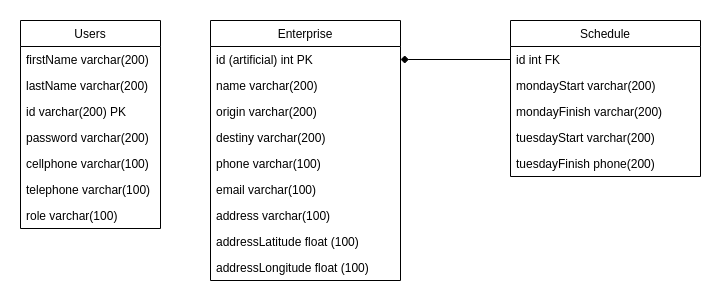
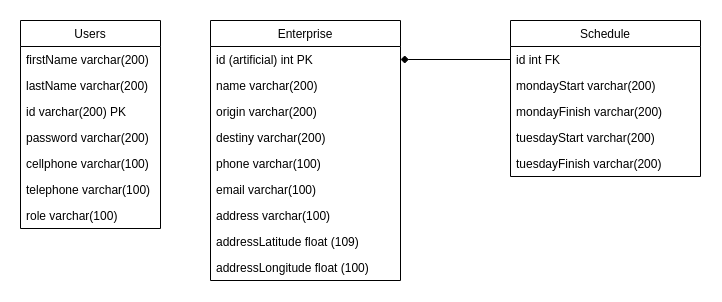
  <mxCell id="0" />
  <mxCell id="1" parent="0" />
  <mxCell id="2" value="Users" style="swimlane;fontStyle=0;childLayout=stackLayout;horizontal=1;startSize=26;fillColor=none;horizontalStack=0;resizeParent=1;resizeParentMax=0;resizeLast=0;collapsible=1;marginBottom=0;" vertex="1" parent="1"><mxGeometry x="20" y="20" width="140" height="208" as="geometry"><mxRectangle x="100" y="80" width="60" height="26" as="alternateBounds" /></mxGeometry></mxCell>
  <mxCell id="3" value="firstName varchar(200)" style="text;strokeColor=none;fillColor=none;align=left;verticalAlign=top;spacingLeft=4;spacingRight=4;overflow=hidden;rotatable=0;points=[[0,0.5],[1,0.5]];portConstraint=eastwest;" vertex="1" parent="2"><mxGeometry y="26" width="140" height="26" as="geometry" /></mxCell>
  <mxCell id="4" value="lastName varchar(200)" style="text;strokeColor=none;fillColor=none;align=left;verticalAlign=top;spacingLeft=4;spacingRight=4;overflow=hidden;rotatable=0;points=[[0,0.5],[1,0.5]];portConstraint=eastwest;" vertex="1" parent="2"><mxGeometry y="52" width="140" height="26" as="geometry" /></mxCell>
  <mxCell id="5" value="id varchar(200) PK" style="text;strokeColor=none;fillColor=none;align=left;verticalAlign=top;spacingLeft=4;spacingRight=4;overflow=hidden;rotatable=0;points=[[0,0.5],[1,0.5]];portConstraint=eastwest;" vertex="1" parent="2"><mxGeometry y="78" width="140" height="26" as="geometry" /></mxCell>
  <mxCell id="6" value="password varchar(200)" style="text;strokeColor=none;fillColor=none;align=left;verticalAlign=top;spacingLeft=4;spacingRight=4;overflow=hidden;rotatable=0;points=[[0,0.5],[1,0.5]];portConstraint=eastwest;" vertex="1" parent="2"><mxGeometry y="104" width="140" height="26" as="geometry" /></mxCell>
  <mxCell id="7" value="cellphone varchar(100)" style="text;strokeColor=none;fillColor=none;align=left;verticalAlign=top;spacingLeft=4;spacingRight=4;overflow=hidden;rotatable=0;points=[[0,0.5],[1,0.5]];portConstraint=eastwest;" vertex="1" parent="2"><mxGeometry y="130" width="140" height="26" as="geometry" /></mxCell>
  <mxCell id="8" value="telephone varchar(100)" style="text;strokeColor=none;fillColor=none;align=left;verticalAlign=top;spacingLeft=4;spacingRight=4;overflow=hidden;rotatable=0;points=[[0,0.5],[1,0.5]];portConstraint=eastwest;" vertex="1" parent="2"><mxGeometry y="156" width="140" height="26" as="geometry" /></mxCell>
  <mxCell id="9" value="role varchar(100)" style="text;strokeColor=none;fillColor=none;align=left;verticalAlign=top;spacingLeft=4;spacingRight=4;overflow=hidden;rotatable=0;points=[[0,0.5],[1,0.5]];portConstraint=eastwest;" vertex="1" parent="2"><mxGeometry y="182" width="140" height="26" as="geometry" /></mxCell>
  <mxCell id="10" value="Enterprise" style="swimlane;fontStyle=0;childLayout=stackLayout;horizontal=1;startSize=26;fillColor=none;horizontalStack=0;resizeParent=1;resizeParentMax=0;resizeLast=0;collapsible=1;marginBottom=0;" vertex="1" parent="1"><mxGeometry x="210" y="20" width="190" height="260" as="geometry"><mxRectangle x="100" y="80" width="60" height="26" as="alternateBounds" /></mxGeometry></mxCell>
  <mxCell id="11" value="id (artificial) int PK" style="text;strokeColor=none;fillColor=none;align=left;verticalAlign=top;spacingLeft=4;spacingRight=4;overflow=hidden;rotatable=0;points=[[0,0.5],[1,0.5]];portConstraint=eastwest;" vertex="1" parent="10"><mxGeometry y="26" width="190" height="26" as="geometry" /></mxCell>
  <mxCell id="12" value="name varchar(200)" style="text;strokeColor=none;fillColor=none;align=left;verticalAlign=top;spacingLeft=4;spacingRight=4;overflow=hidden;rotatable=0;points=[[0,0.5],[1,0.5]];portConstraint=eastwest;" vertex="1" parent="10"><mxGeometry y="52" width="190" height="26" as="geometry" /></mxCell>
  <mxCell id="13" value="origin varchar(200) " style="text;strokeColor=none;fillColor=none;align=left;verticalAlign=top;spacingLeft=4;spacingRight=4;overflow=hidden;rotatable=0;points=[[0,0.5],[1,0.5]];portConstraint=eastwest;" vertex="1" parent="10"><mxGeometry y="78" width="190" height="26" as="geometry" /></mxCell>
  <mxCell id="14" value="destiny varchar(200)" style="text;strokeColor=none;fillColor=none;align=left;verticalAlign=top;spacingLeft=4;spacingRight=4;overflow=hidden;rotatable=0;points=[[0,0.5],[1,0.5]];portConstraint=eastwest;" vertex="1" parent="10"><mxGeometry y="104" width="190" height="26" as="geometry" /></mxCell>
  <mxCell id="15" value="phone varchar(100)" style="text;strokeColor=none;fillColor=none;align=left;verticalAlign=top;spacingLeft=4;spacingRight=4;overflow=hidden;rotatable=0;points=[[0,0.5],[1,0.5]];portConstraint=eastwest;" vertex="1" parent="10"><mxGeometry y="130" width="190" height="26" as="geometry" /></mxCell>
  <mxCell id="16" value="email varchar(100)" style="text;strokeColor=none;fillColor=none;align=left;verticalAlign=top;spacingLeft=4;spacingRight=4;overflow=hidden;rotatable=0;points=[[0,0.5],[1,0.5]];portConstraint=eastwest;" vertex="1" parent="10"><mxGeometry y="156" width="190" height="26" as="geometry" /></mxCell>
  <mxCell id="17" value="address varchar(100)" style="text;strokeColor=none;fillColor=none;align=left;verticalAlign=top;spacingLeft=4;spacingRight=4;overflow=hidden;rotatable=0;points=[[0,0.5],[1,0.5]];portConstraint=eastwest;" vertex="1" parent="10"><mxGeometry y="182" width="190" height="26" as="geometry" /></mxCell>
- <mxCell id="18" value="addressLatitude float (100)" style="text;strokeColor=none;fillColor=none;align=left;verticalAlign=top;spacingLeft=4;spacingRight=4;overflow=hidden;rotatable=0;points=[[0,0.5],[1,0.5]];portConstraint=eastwest;" vertex="1" parent="10"><mxGeometry y="208" width="190" height="26" as="geometry" /></mxCell>
+ <mxCell id="18" value="addressLatitude float (109)" style="text;strokeColor=none;fillColor=none;align=left;verticalAlign=top;spacingLeft=4;spacingRight=4;overflow=hidden;rotatable=0;points=[[0,0.5],[1,0.5]];portConstraint=eastwest;" vertex="1" parent="10"><mxGeometry y="208" width="190" height="26" as="geometry" /></mxCell>
  <mxCell id="19" value="addressLongitude float (100)" style="text;strokeColor=none;fillColor=none;align=left;verticalAlign=top;spacingLeft=4;spacingRight=4;overflow=hidden;rotatable=0;points=[[0,0.5],[1,0.5]];portConstraint=eastwest;" vertex="1" parent="10"><mxGeometry y="234" width="190" height="26" as="geometry" /></mxCell>
  <mxCell id="20" value="Schedule" style="swimlane;fontStyle=0;childLayout=stackLayout;horizontal=1;startSize=26;fillColor=none;horizontalStack=0;resizeParent=1;resizeParentMax=0;resizeLast=0;collapsible=1;marginBottom=0;" vertex="1" parent="1"><mxGeometry x="510" y="20" width="190" height="156" as="geometry"><mxRectangle x="100" y="80" width="60" height="26" as="alternateBounds" /></mxGeometry></mxCell>
  <mxCell id="21" value="id int FK" style="text;strokeColor=none;fillColor=none;align=left;verticalAlign=top;spacingLeft=4;spacingRight=4;overflow=hidden;rotatable=0;points=[[0,0.5],[1,0.5]];portConstraint=eastwest;" vertex="1" parent="20"><mxGeometry y="26" width="190" height="26" as="geometry" /></mxCell>
  <mxCell id="22" value="mondayStart varchar(200)" style="text;strokeColor=none;fillColor=none;align=left;verticalAlign=top;spacingLeft=4;spacingRight=4;overflow=hidden;rotatable=0;points=[[0,0.5],[1,0.5]];portConstraint=eastwest;" vertex="1" parent="20"><mxGeometry y="52" width="190" height="26" as="geometry" /></mxCell>
  <mxCell id="23" value="mondayFinish varchar(200)" style="text;strokeColor=none;fillColor=none;align=left;verticalAlign=top;spacingLeft=4;spacingRight=4;overflow=hidden;rotatable=0;points=[[0,0.5],[1,0.5]];portConstraint=eastwest;" vertex="1" parent="20"><mxGeometry y="78" width="190" height="26" as="geometry" /></mxCell>
  <mxCell id="24" value="tuesdayStart varchar(200)" style="text;strokeColor=none;fillColor=none;align=left;verticalAlign=top;spacingLeft=4;spacingRight=4;overflow=hidden;rotatable=0;points=[[0,0.5],[1,0.5]];portConstraint=eastwest;" vertex="1" parent="20"><mxGeometry y="104" width="190" height="26" as="geometry" /></mxCell>
- <mxCell id="25" value="tuesdayFinish phone(200)" style="text;strokeColor=none;fillColor=none;align=left;verticalAlign=top;spacingLeft=4;spacingRight=4;overflow=hidden;rotatable=0;points=[[0,0.5],[1,0.5]];portConstraint=eastwest;" vertex="1" parent="20"><mxGeometry y="130" width="190" height="26" as="geometry" /></mxCell>
+ <mxCell id="25" value="tuesdayFinish varchar(200)" style="text;strokeColor=none;fillColor=none;align=left;verticalAlign=top;spacingLeft=4;spacingRight=4;overflow=hidden;rotatable=0;points=[[0,0.5],[1,0.5]];portConstraint=eastwest;" vertex="1" parent="20"><mxGeometry y="130" width="190" height="26" as="geometry" /></mxCell>
  <mxCell id="26" value="" style="endArrow=diamond;html=1;" edge="1" parent="1" source="21" target="11"><mxGeometry width="50" height="50" relative="1" as="geometry"><mxPoint x="570" y="290" as="sourcePoint" /><mxPoint x="620" y="240" as="targetPoint" /></mxGeometry></mxCell>
